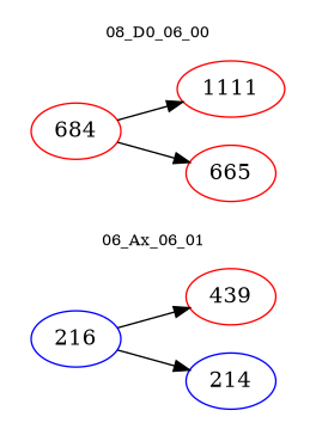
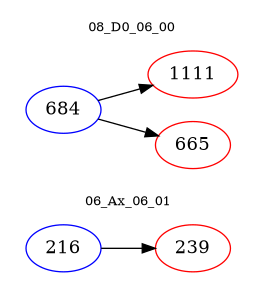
  digraph {
    rankdir=LR
    node [color=blue]
    edge [color=black]
    n1 [label=216]
-   n2 [label=214]
-   n3 [color=red label=439]
-   n4 [color=red label=684]
+   n3 [color=red label=239]
+   n4 [label=684]
    n5 [color=red label=665]
    n6 [color=red label=1111]
    subgraph cluster_1 {
      color=white
      fontsize=10
      label="06_Ax_06_01"
      n1
-     n2
      n3
    }
    subgraph cluster_2 {
      color=white
      fontsize=10
      label="08_D0_06_00"
      n4
      n5
      n6
    }
-   n1 -> n2
    n1 -> n3
    n4 -> n5
    n4 -> n6
  }
